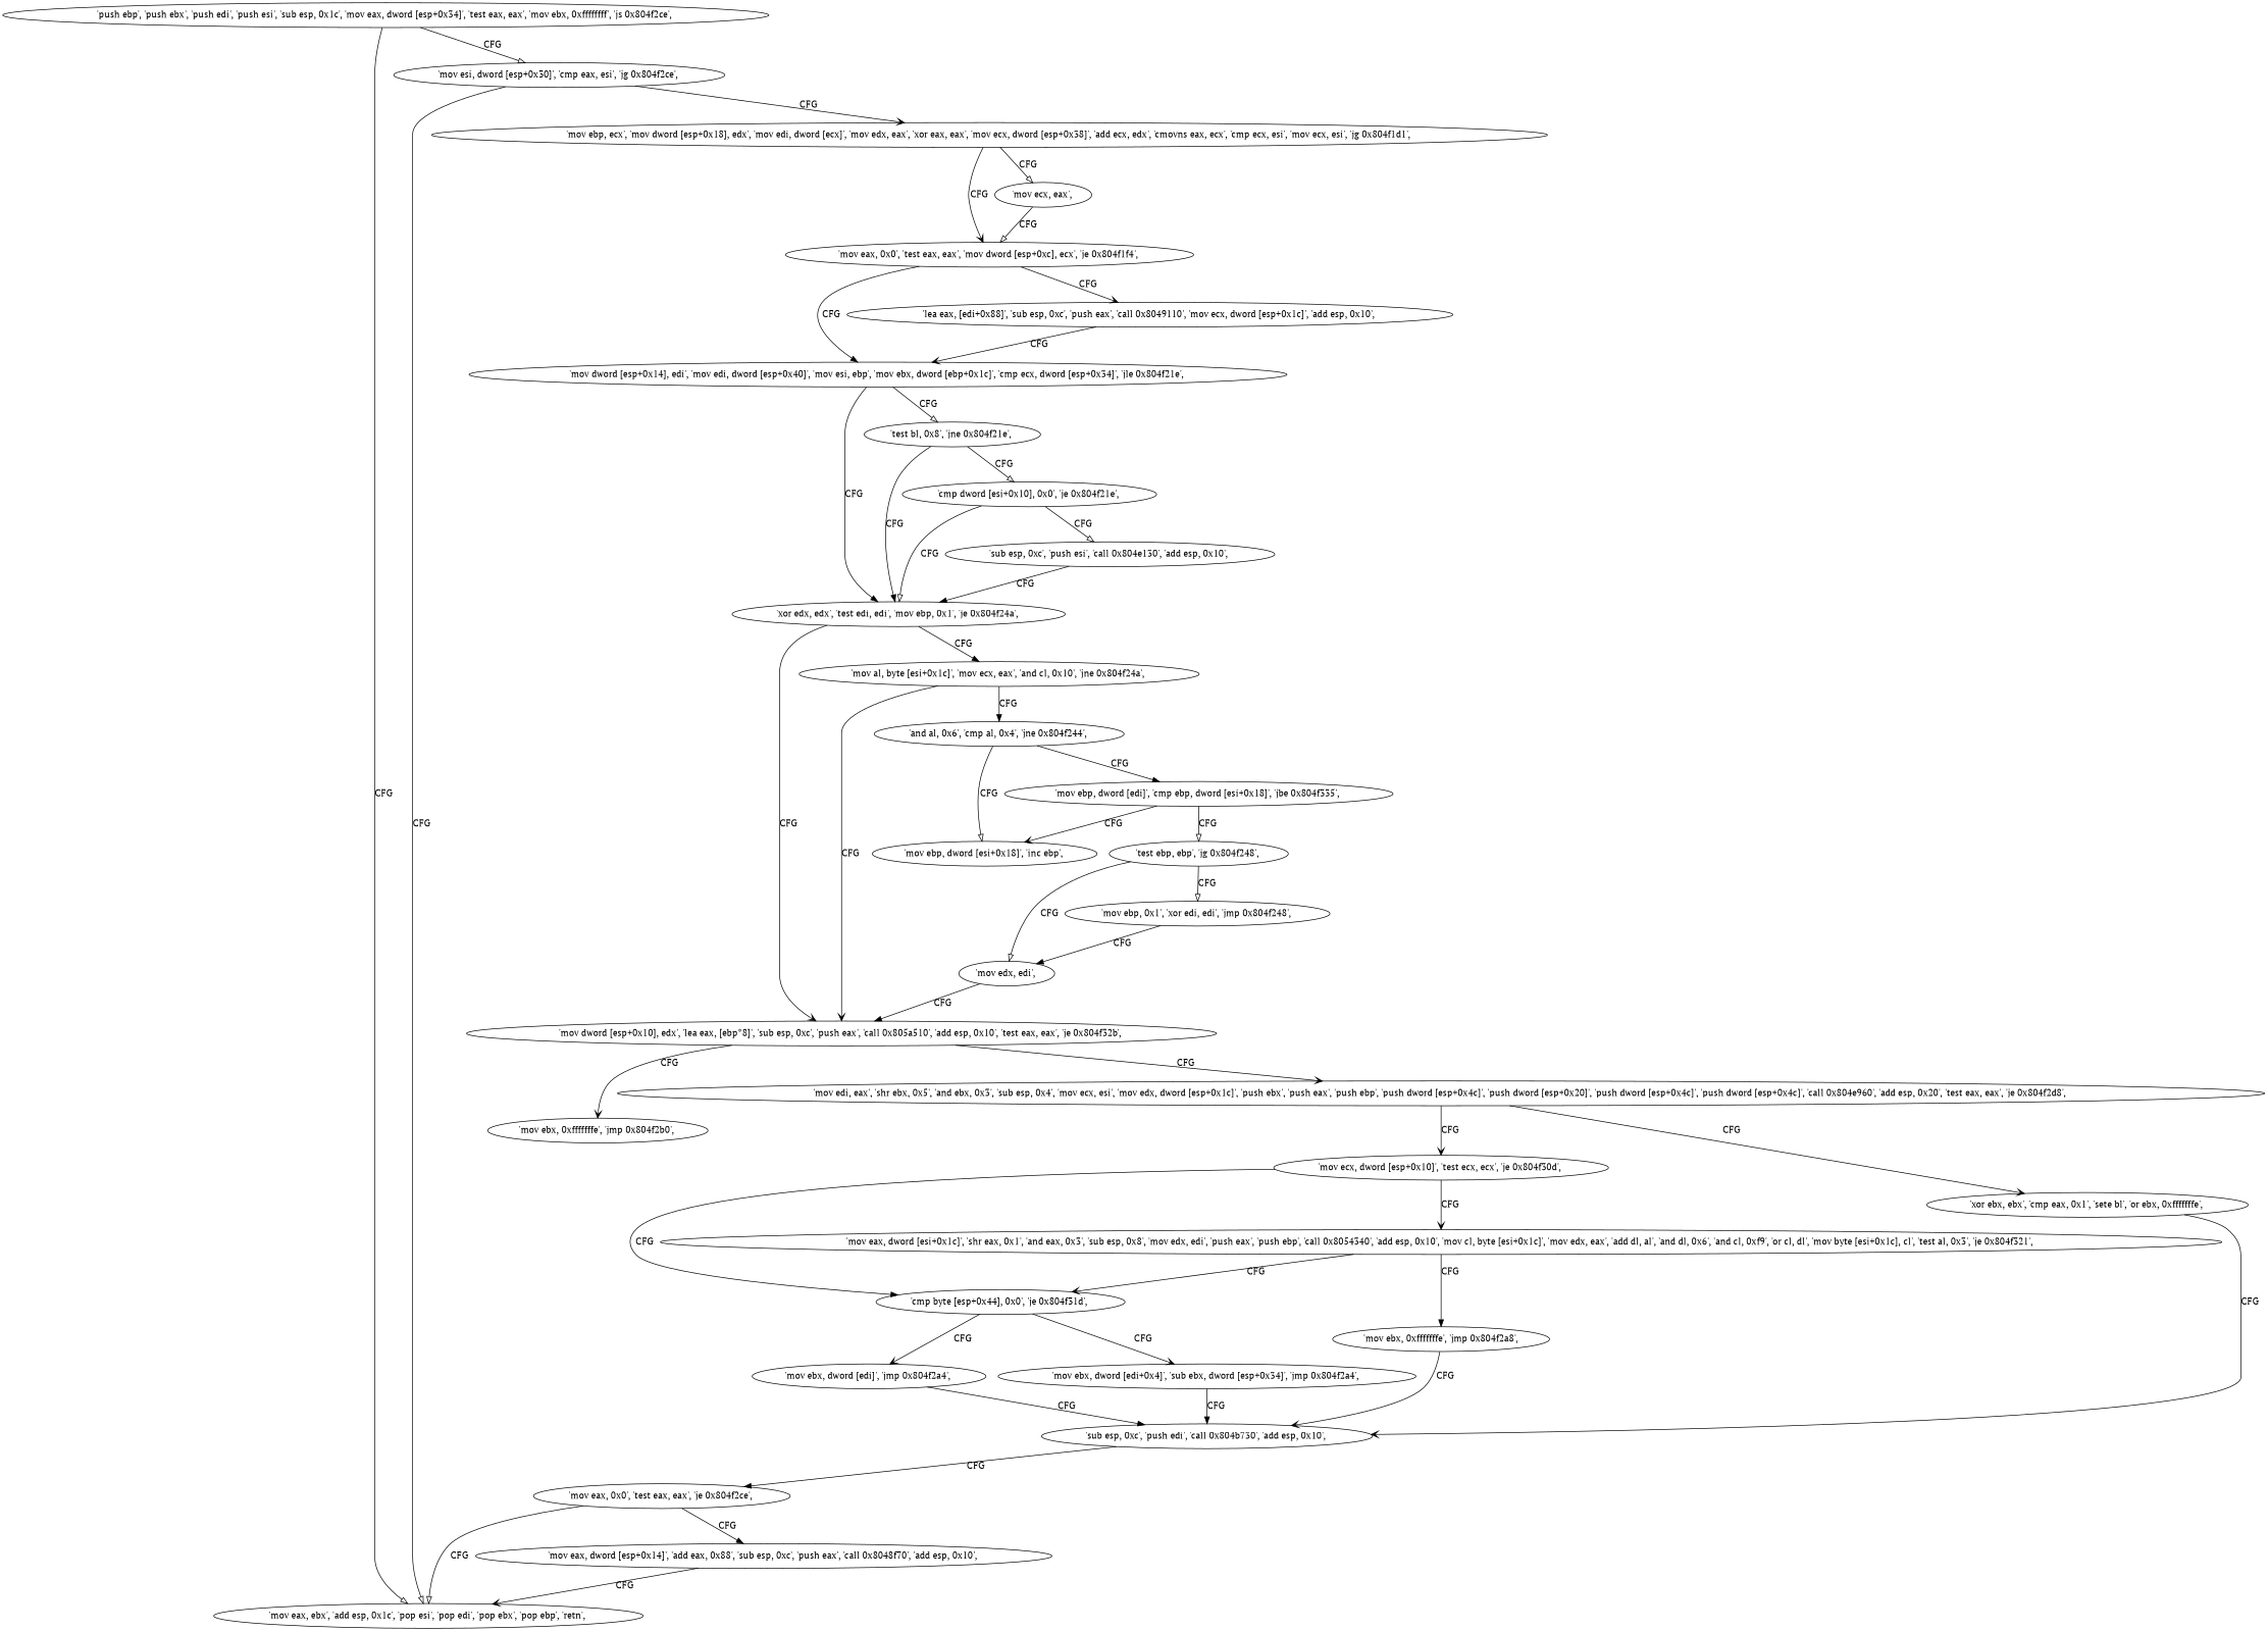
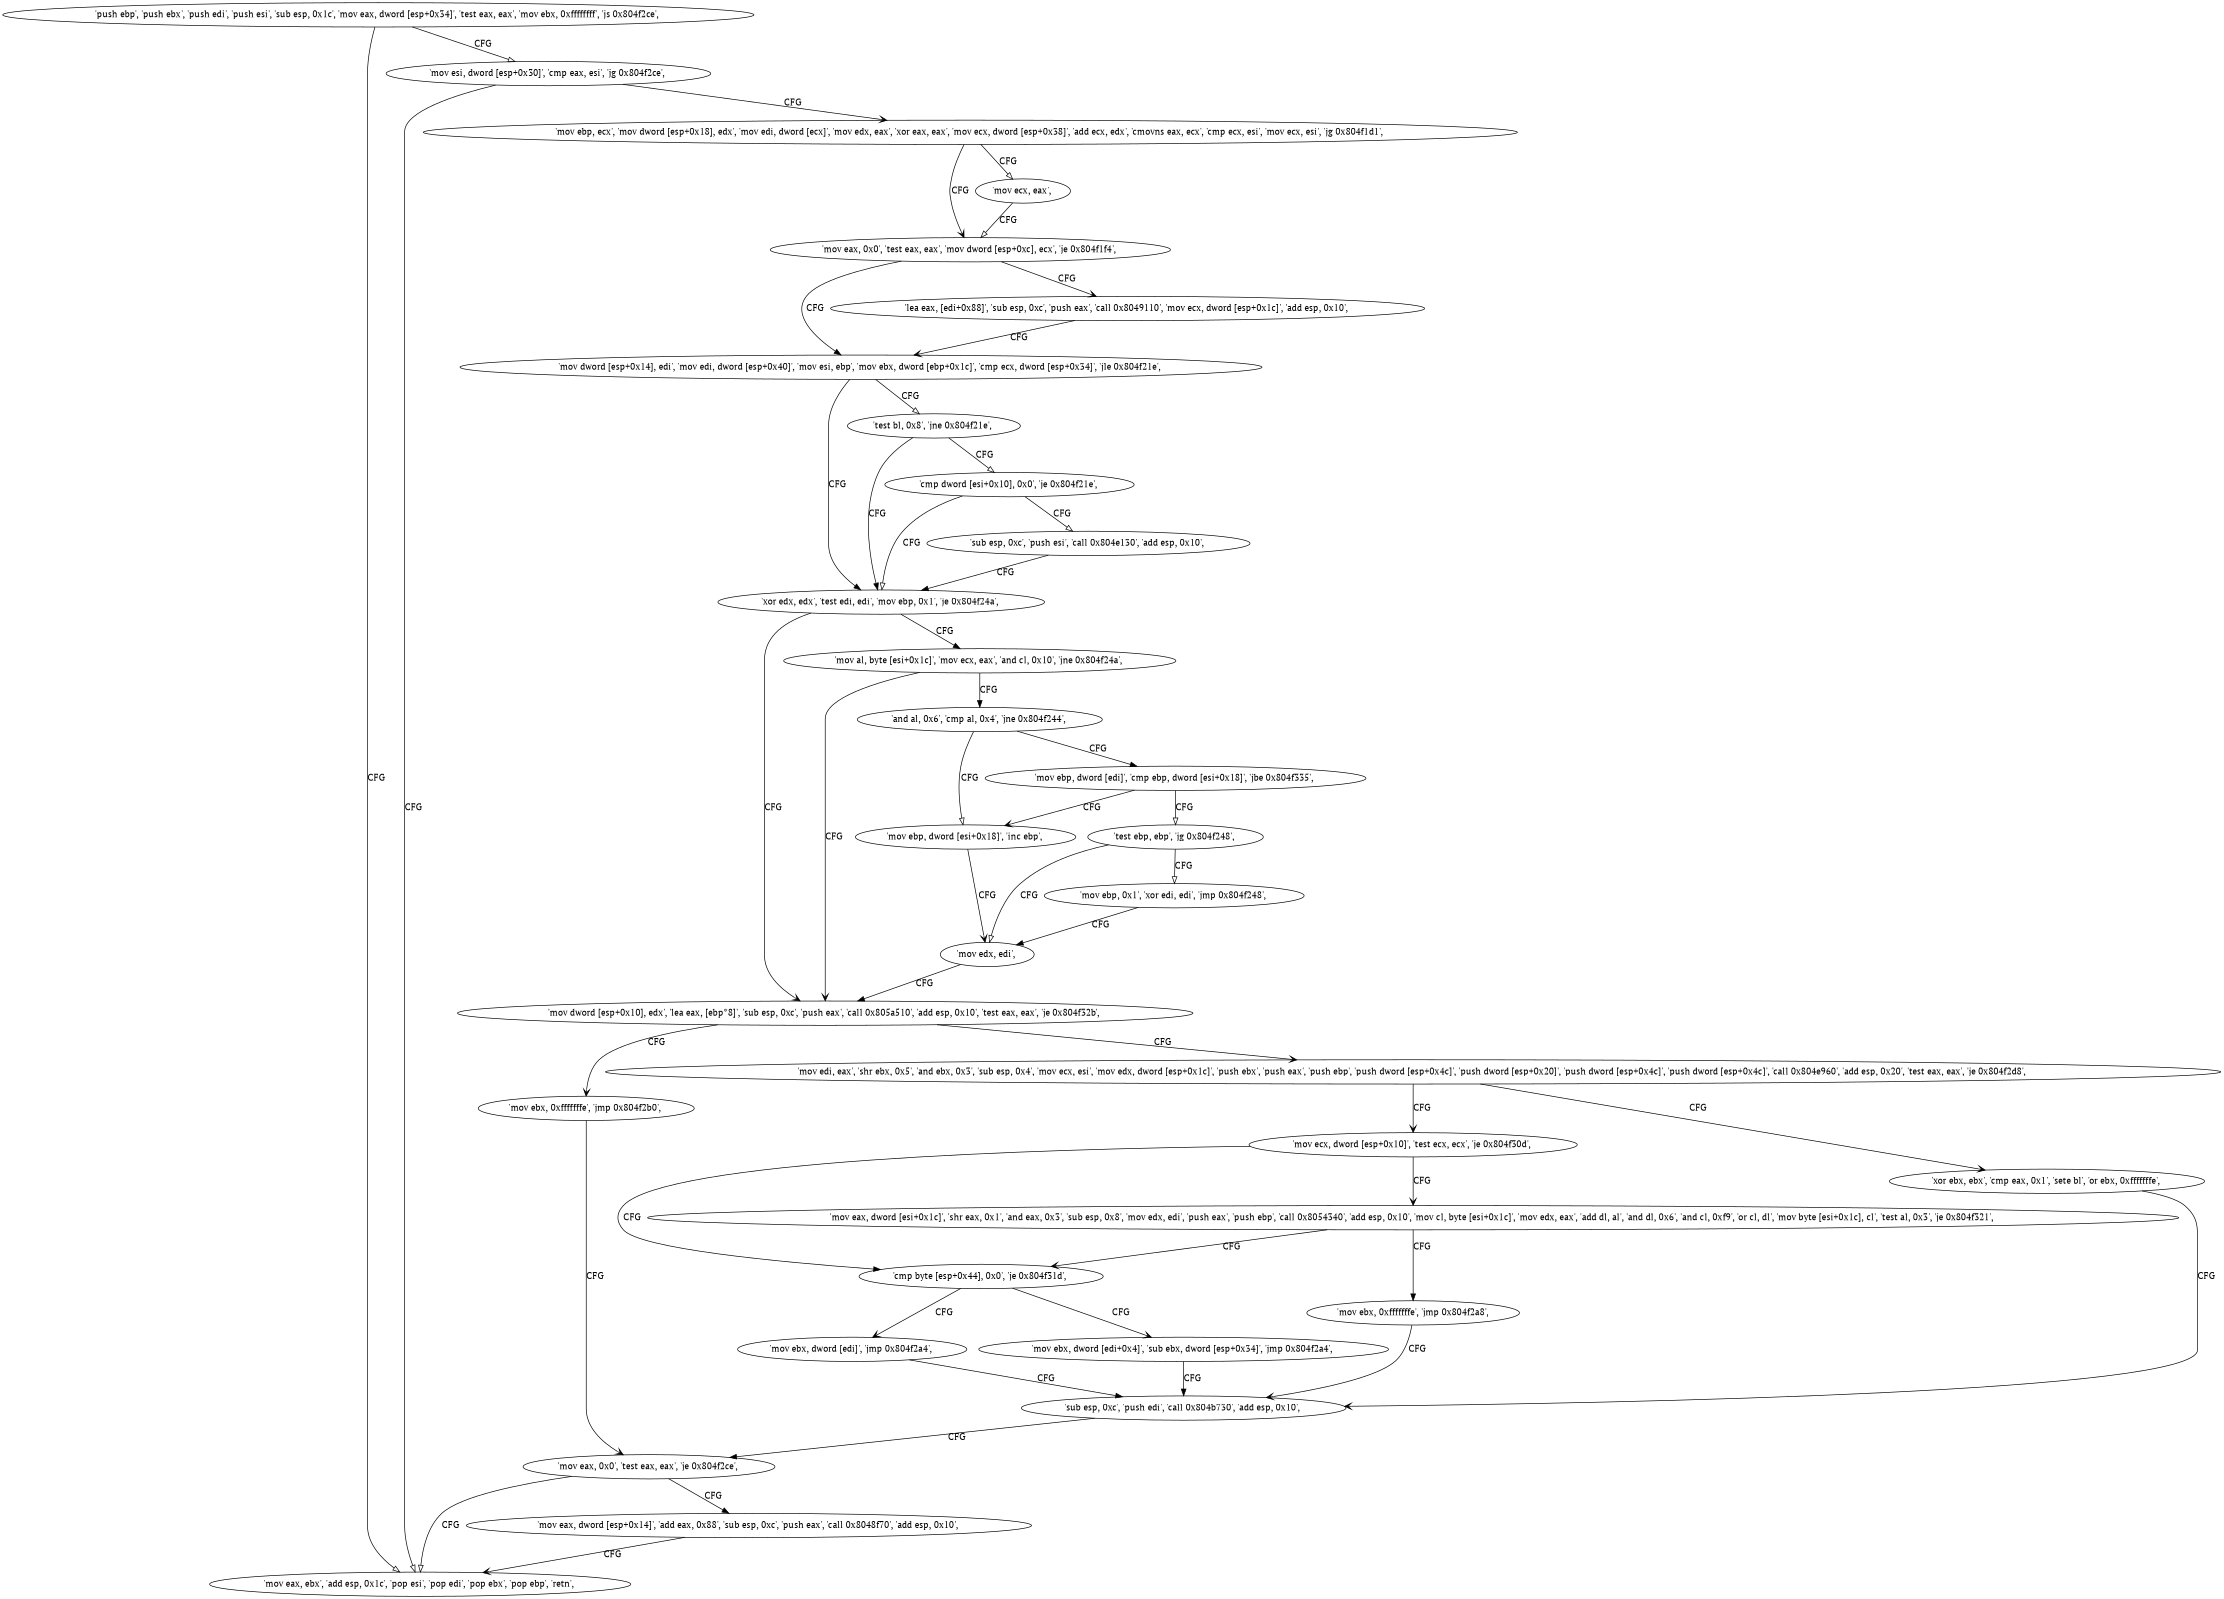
  digraph {
    fontname="PT Serif"
    node [fontname="PT Serif"]
    edge [arrowhead=vee fontname="PT Serif"]
    n1 [label="'push ebp', 'push ebx', 'push edi', 'push esi', 'sub esp, 0x1c', 'mov eax, dword [esp+0x34]', 'test eax, eax', 'mov ebx, 0xffffffff', 'js 0x804f2ce', "]
    n2 [label="'mov eax, ebx', 'add esp, 0x1c', 'pop esi', 'pop edi', 'pop ebx', 'pop ebp', 'retn', "]
    n3 [label="'mov esi, dword [esp+0x30]', 'cmp eax, esi', 'jg 0x804f2ce', "]
    n4 [label="'mov ebp, ecx', 'mov dword [esp+0x18], edx', 'mov edi, dword [ecx]', 'mov edx, eax', 'xor eax, eax', 'mov ecx, dword [esp+0x38]', 'add ecx, edx', 'cmovns eax, ecx', 'cmp ecx, esi', 'mov ecx, esi', 'jg 0x804f1d1', "]
    n5 [label="'mov eax, 0x0', 'test eax, eax', 'mov dword [esp+0xc], ecx', 'je 0x804f1f4', "]
    n6 [label="'mov ecx, eax', "]
    n7 [label="'mov dword [esp+0x14], edi', 'mov edi, dword [esp+0x40]', 'mov esi, ebp', 'mov ebx, dword [ebp+0x1c]', 'cmp ecx, dword [esp+0x34]', 'jle 0x804f21e', "]
    n8 [label="'lea eax, [edi+0x88]', 'sub esp, 0xc', 'push eax', 'call 0x8049110', 'mov ecx, dword [esp+0x1c]', 'add esp, 0x10', "]
    n9 [label="'xor edx, edx', 'test edi, edi', 'mov ebp, 0x1', 'je 0x804f24a', "]
    n10 [label="'test bl, 0x8', 'jne 0x804f21e', "]
    n11 [label="'mov dword [esp+0x10], edx', 'lea eax, [ebp*8]', 'sub esp, 0xc', 'push eax', 'call 0x805a510', 'add esp, 0x10', 'test eax, eax', 'je 0x804f32b', "]
    n12 [label="'mov al, byte [esi+0x1c]', 'mov ecx, eax', 'and cl, 0x10', 'jne 0x804f24a', "]
    n13 [label="'cmp dword [esi+0x10], 0x0', 'je 0x804f21e', "]
    n14 [label="'mov ebx, 0xfffffffe', 'jmp 0x804f2b0', "]
    n15 [label="'mov edi, eax', 'shr ebx, 0x5', 'and ebx, 0x3', 'sub esp, 0x4', 'mov ecx, esi', 'mov edx, dword [esp+0x1c]', 'push ebx', 'push eax', 'push ebp', 'push dword [esp+0x4c]', 'push dword [esp+0x20]', 'push dword [esp+0x4c]', 'push dword [esp+0x4c]', 'call 0x804e960', 'add esp, 0x20', 'test eax, eax', 'je 0x804f2d8', "]
    n16 [label="'and al, 0x6', 'cmp al, 0x4', 'jne 0x804f244', "]
    n17 [label="'sub esp, 0xc', 'push esi', 'call 0x804e130', 'add esp, 0x10', "]
    n18 [label="'mov eax, 0x0', 'test eax, eax', 'je 0x804f2ce', "]
    n19 [label="'mov ecx, dword [esp+0x10]', 'test ecx, ecx', 'je 0x804f30d', "]
    n20 [label="'xor ebx, ebx', 'cmp eax, 0x1', 'sete bl', 'or ebx, 0xfffffffe', "]
    n21 [label="'mov ebp, dword [esi+0x18]', 'inc ebp', "]
    n22 [label="'mov ebp, dword [edi]', 'cmp ebp, dword [esi+0x18]', 'jbe 0x804f335', "]
    n23 [label="'mov eax, dword [esp+0x14]', 'add eax, 0x88', 'sub esp, 0xc', 'push eax', 'call 0x8048f70', 'add esp, 0x10', "]
    n24 [label="'cmp byte [esp+0x44], 0x0', 'je 0x804f31d', "]
    n25 [label="'mov eax, dword [esi+0x1c]', 'shr eax, 0x1', 'and eax, 0x3', 'sub esp, 0x8', 'mov edx, edi', 'push eax', 'push ebp', 'call 0x8054340', 'add esp, 0x10', 'mov cl, byte [esi+0x1c]', 'mov edx, eax', 'add dl, al', 'and dl, 0x6', 'and cl, 0xf9', 'or cl, dl', 'mov byte [esi+0x1c], cl', 'test al, 0x3', 'je 0x804f321', "]
    n26 [label="'sub esp, 0xc', 'push edi', 'call 0x804b730', 'add esp, 0x10', "]
    n27 [label="'mov edx, edi', "]
    n28 [label="'test ebp, ebp', 'jg 0x804f248', "]
    n29 [label="'mov ebx, dword [edi]', 'jmp 0x804f2a4', "]
    n30 [label="'mov ebx, dword [edi+0x4]', 'sub ebx, dword [esp+0x34]', 'jmp 0x804f2a4', "]
    n31 [label="'mov ebx, 0xfffffffe', 'jmp 0x804f2a8',"]
    n32 [label="'mov ebp, 0x1', 'xor edi, edi', 'jmp 0x804f248', "]
    n1 -> n2 [arrowhead=onormal label=CFG]
    n1 -> n3 [arrowhead=onormal label=CFG]
    n3 -> n2 [arrowhead=onormal label=CFG]
    n3 -> n4 [label=CFG]
    n4 -> n5 [label=CFG]
    n4 -> n6 [arrowhead=onormal label=CFG]
    n5 -> n7 [arrowhead=normal label=CFG]
    n5 -> n8 [label=CFG]
    n6 -> n5 [arrowhead=onormal label=CFG]
    n7 -> n9 [arrowhead=normal label=CFG]
    n7 -> n10 [arrowhead=onormal label=CFG]
    n8 -> n7 [label=CFG]
    n9 -> n11 [label=CFG]
    n9 -> n12 [arrowhead=normal label=CFG]
    n10 -> n9 [arrowhead=normal label=CFG]
    n10 -> n13 [arrowhead=onormal label=CFG]
    n11 -> n14 [label=CFG]
    n11 -> n15 [label=CFG]
    n12 -> n11 [label=CFG]
    n12 -> n16 [arrowhead=normal label=CFG]
    n13 -> n9 [arrowhead=onormal label=CFG]
    n13 -> n17 [arrowhead=onormal label=CFG]
+   n14 -> n18 [label=CFG]
    n15 -> n19 [label=CFG]
    n15 -> n20 [label=CFG]
    n16 -> n21 [arrowhead=onormal label=CFG]
    n16 -> n22 [arrowhead=normal label=CFG]
    n17 -> n9 [arrowhead=normal label=CFG]
    n18 -> n2 [arrowhead=onormal label=CFG]
    n18 -> n23 [arrowhead=normal label=CFG]
    n19 -> n24 [arrowhead=normal label=CFG]
    n19 -> n25 [label=CFG]
    n20 -> n26 [label=CFG]
+   n21 -> n27 [label=CFG]
    n22 -> n21 [label=CFG]
    n22 -> n28 [arrowhead=onormal label=CFG]
    n23 -> n2 [label=CFG]
    n24 -> n29 [label=CFG]
    n24 -> n30 [label=CFG]
    n25 -> n24 [label=CFG]
    n25 -> n31 [arrowhead=normal label=CFG]
    n26 -> n18 [arrowhead=normal label=CFG]
    n27 -> n11 [arrowhead=normal label=CFG]
    n28 -> n27 [arrowhead=onormal label=CFG]
    n28 -> n32 [arrowhead=onormal label=CFG]
    n29 -> n26 [arrowhead=normal label=CFG]
    n30 -> n26 [arrowhead=normal label=CFG]
    n31 -> n26 [label=CFG]
    n32 -> n27 [arrowhead=normal label=CFG]
  }
